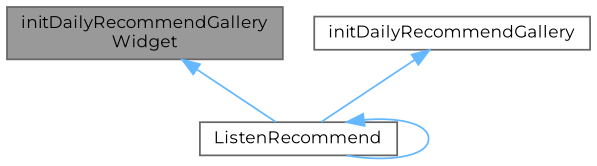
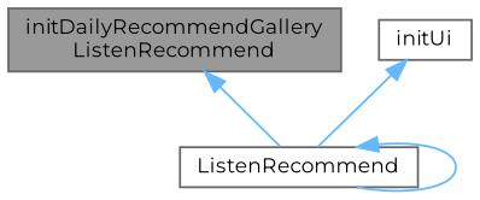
  digraph {
    fontname=Montserrat
    rankdir=TB
    node [color=grey40 fillcolor=white fontname=Montserrat fontsize=10 shape=box style=filled]
    edge [color=steelblue1 dir=back fontname=Montserrat fontsize=10 labelfontname=Helvetica labelfontsize=10 style=solid]
-   n1 [color=gray40 fillcolor=grey60 fontcolor=black height=0.2 label="initDailyRecommendGallery\lWidget" width=0.4]
+   n1 [color=gray40 fillcolor=grey60 fontcolor=black height=0.2 label="initDailyRecommendGallery\lListenRecommend" width=0.4]
    n2 [height=0.2 label=ListenRecommend width=0.4]
-   n3 [height=0.2 label=initDailyRecommendGallery width=0.4]
+   n3 [height=0.2 label=initUi width=0.4]
    n1 -> n2
    n2 -> n2
    n3 -> n2
  }
